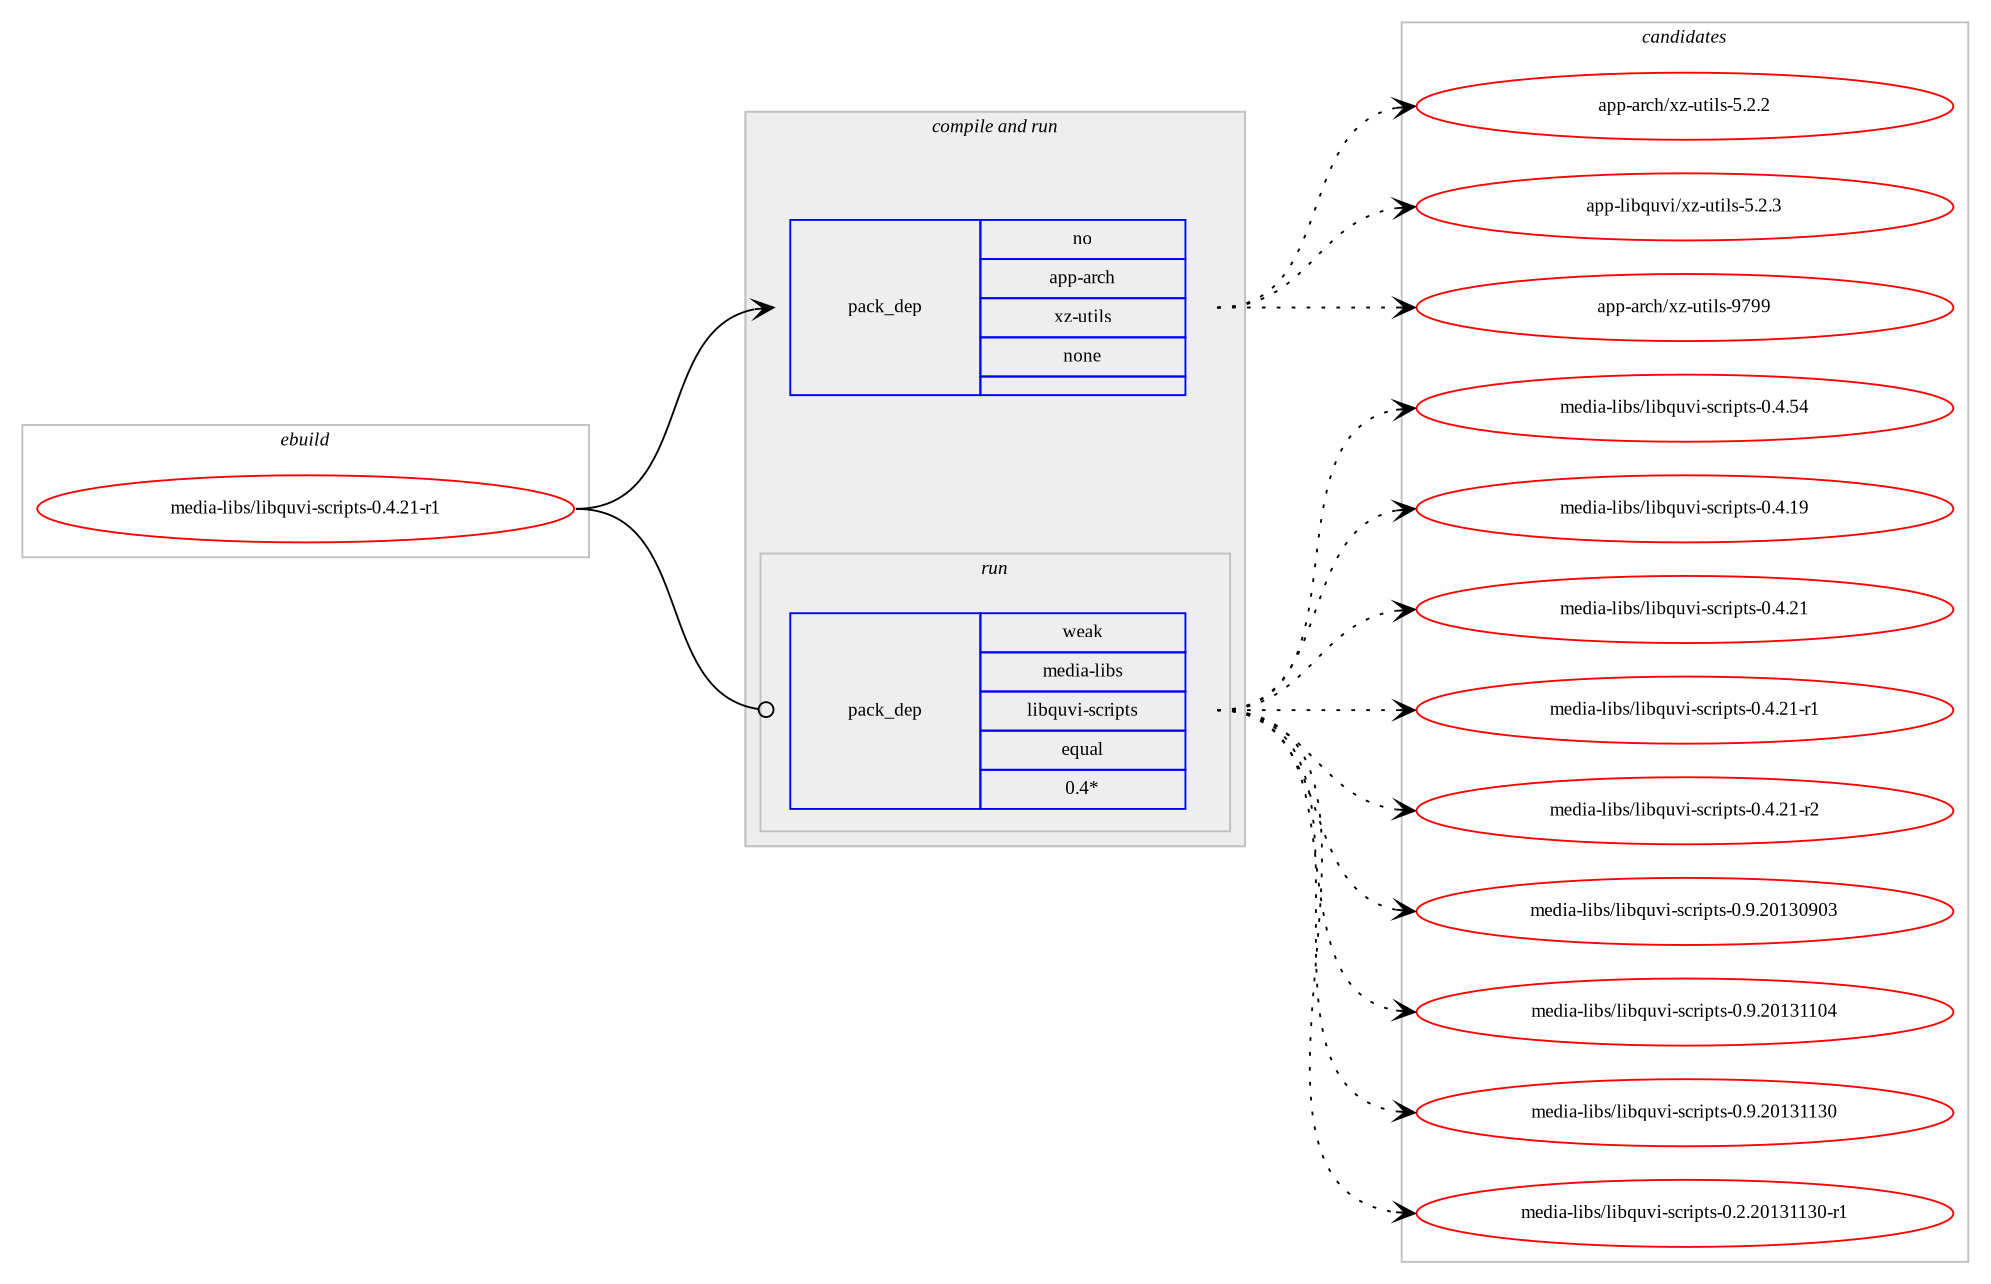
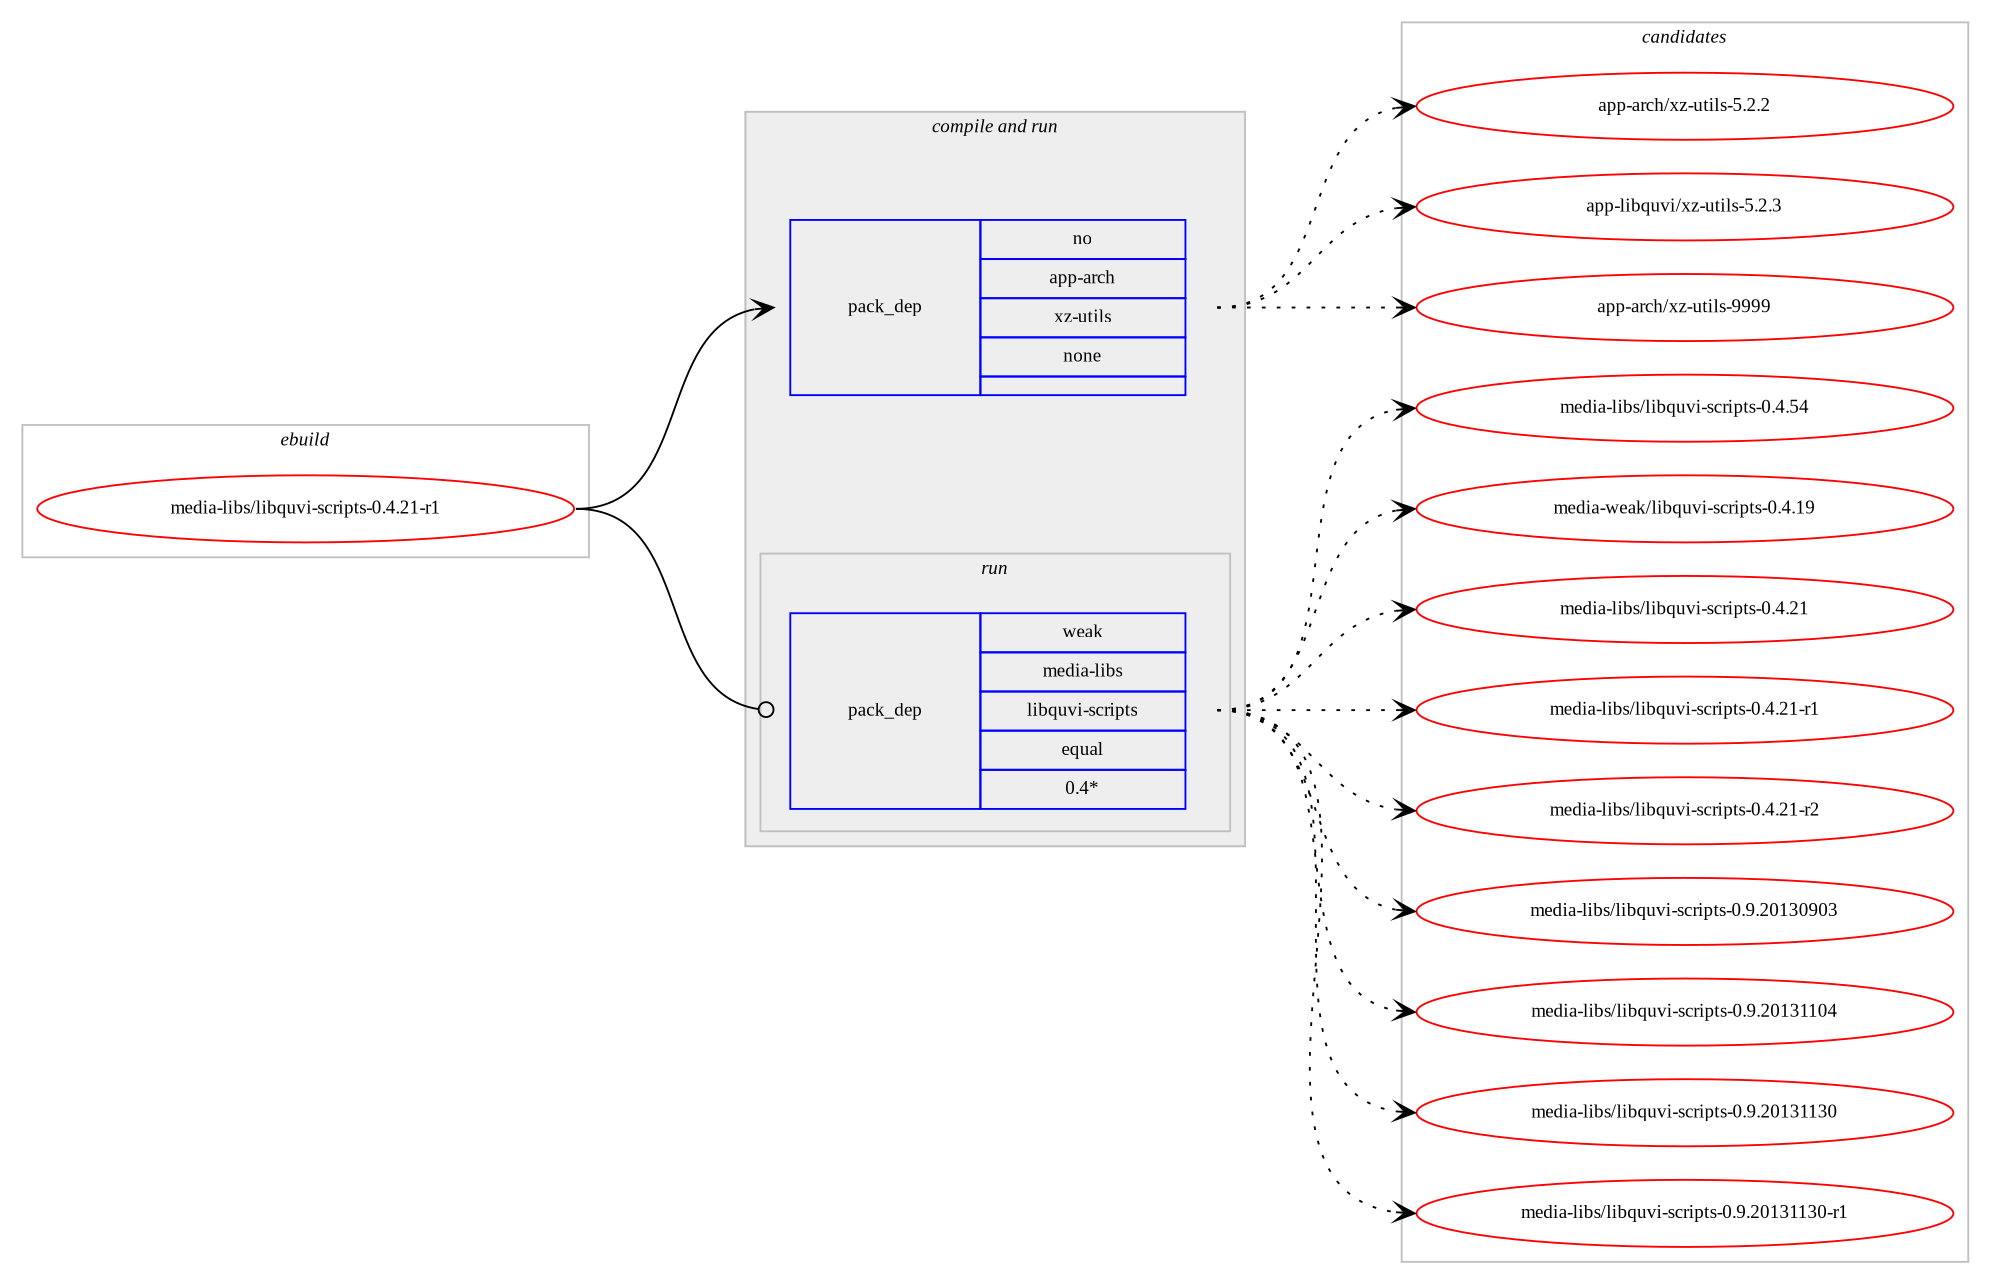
  digraph {
    compound=true
    concentrate=true
    fontname="Liberation Serif"
    fontsize=10
    newrank=true
    rankdir=LR
    ranksep=1.5
    node [color=red fontname="Liberation Serif" fontsize=10]
    edge [arrowhead=vee fontname="Liberation Serif" headport=w style=dotted tailport=e weight=100]
    n1 [label="media-libs/libquvi-scripts-0.4.21-r1" width=4]
    n2 [color=blue label=<<TABLE BORDER="0" CELLBORDER="1" CELLSPACING="0" CELLPADDING="4" WIDTH="220"><TR><TD ROWSPAN="6" CELLPADDING="30">pack_dep</TD></TR><TR><TD WIDTH="110">no</TD></TR><TR><TD>app-arch</TD></TR><TR><TD>xz-utils</TD></TR><TR><TD>none</TD></TR><TR><TD></TD></TR></TABLE>> shape=none]
    n3 [color=blue label=<<TABLE BORDER="0" CELLBORDER="1" CELLSPACING="0" CELLPADDING="4" WIDTH="220"><TR><TD ROWSPAN="6" CELLPADDING="30">pack_dep</TD></TR><TR><TD WIDTH="110">weak</TD></TR><TR><TD>media-libs</TD></TR><TR><TD>libquvi-scripts</TD></TR><TR><TD>equal</TD></TR><TR><TD>0.4*</TD></TR></TABLE>> shape=none]
    n4 [label="app-arch/xz-utils-5.2.2" width=4]
    n5 [label="app-libquvi/xz-utils-5.2.3" width=4]
-   n6 [label="app-arch/xz-utils-9799" width=4]
+   n6 [label="app-arch/xz-utils-9999" width=4]
    n7 [label="media-libs/libquvi-scripts-0.4.54" width=4]
-   n8 [label="media-libs/libquvi-scripts-0.4.19" width=4]
+   n8 [label="media-weak/libquvi-scripts-0.4.19" width=4]
    n9 [label="media-libs/libquvi-scripts-0.4.21" width=4]
    n10 [label="media-libs/libquvi-scripts-0.4.21-r1" width=4]
    n11 [label="media-libs/libquvi-scripts-0.4.21-r2" width=4]
    n12 [label="media-libs/libquvi-scripts-0.9.20130903" width=4]
    n13 [label="media-libs/libquvi-scripts-0.9.20131104" width=4]
    n14 [label="media-libs/libquvi-scripts-0.9.20131130" width=4]
-   n15 [label="media-libs/libquvi-scripts-0.2.20131130-r1" width=4]
+   n15 [label="media-libs/libquvi-scripts-0.9.20131130-r1" width=4]
    subgraph cluster_1 {
      color=gray
      label=<<i>ebuild</i>>
      rank=same
      n1
    }
    subgraph cluster_2 {
      color=gray
      label=<<i>dependencies</i>>
      subgraph cluster_3 {
        color=gray
        fillcolor="#eeeeee"
        label=<<i>compile</i>>
        style=filled
        subgraph sub_4 {
          color=gray
          fillcolor="#eeeeee"
          label=<<i>compile</i>>
          style=filled
          n2
        }
      }
      subgraph cluster_5 {
        color=gray
        fillcolor="#eeeeee"
        label=<<i>compile and run</i>>
        style=filled
      }
      subgraph cluster_6 {
        color=gray
        fillcolor="#eeeeee"
        label=<<i>run</i>>
        style=filled
        subgraph sub_7 {
          color=gray
          fillcolor="#eeeeee"
          label=<<i>run</i>>
          style=filled
          n3
        }
      }
    }
    subgraph cluster_8 {
      color=gray
      label=<<i>candidates</i>>
      rank=same
      subgraph sub_9 {
        color=black
        label=<<i>candidates</i>>
        nodesep=1
        rank=same
        n4
        n5
        n6
      }
      subgraph sub_10 {
        color=black
        label=<<i>candidates</i>>
        nodesep=1
        rank=same
        n7
        n8
        n9
        n10
        n11
        n12
        n13
        n14
        n15
      }
    }
    n1 -> n2 [style=solid weight=20]
    n1 -> n3 [arrowhead=odot style=solid weight=20]
    n2 -> n4
    n2 -> n5
    n2 -> n6
    n3 -> n7
    n3 -> n8
    n3 -> n9
    n3 -> n10
    n3 -> n11
    n3 -> n12
    n3 -> n13
    n3 -> n14
    n3 -> n15
  }
